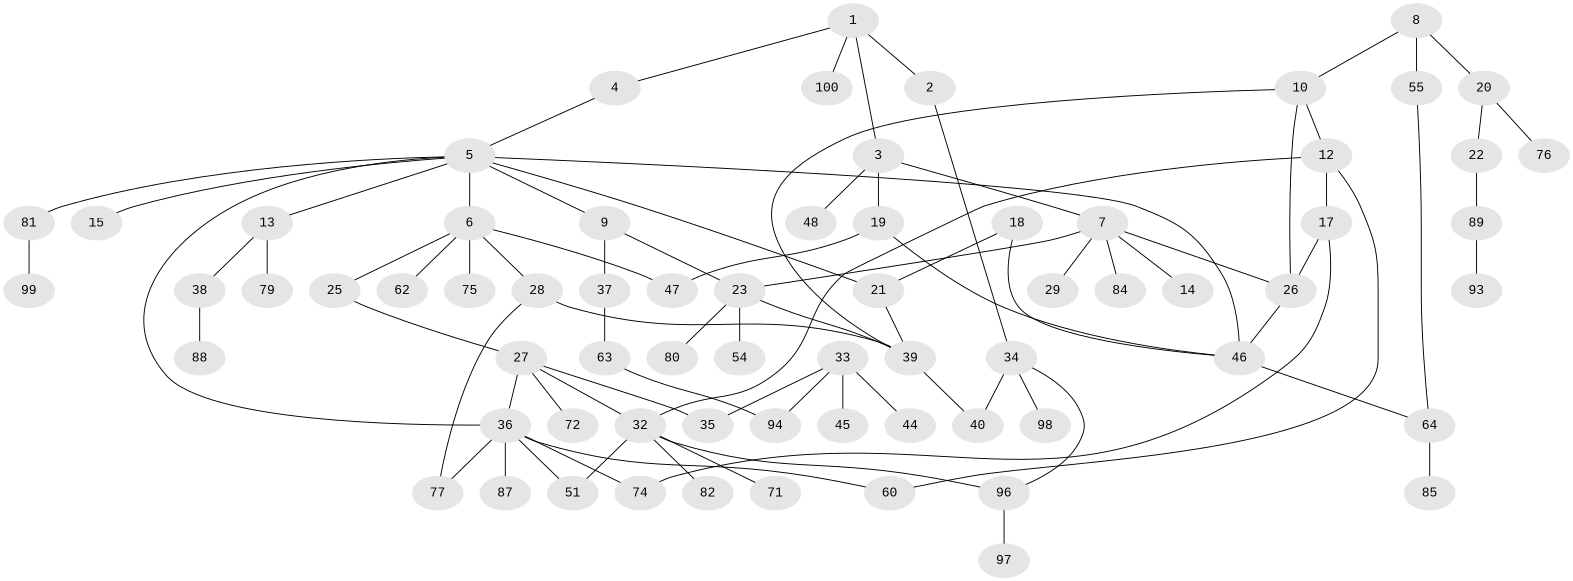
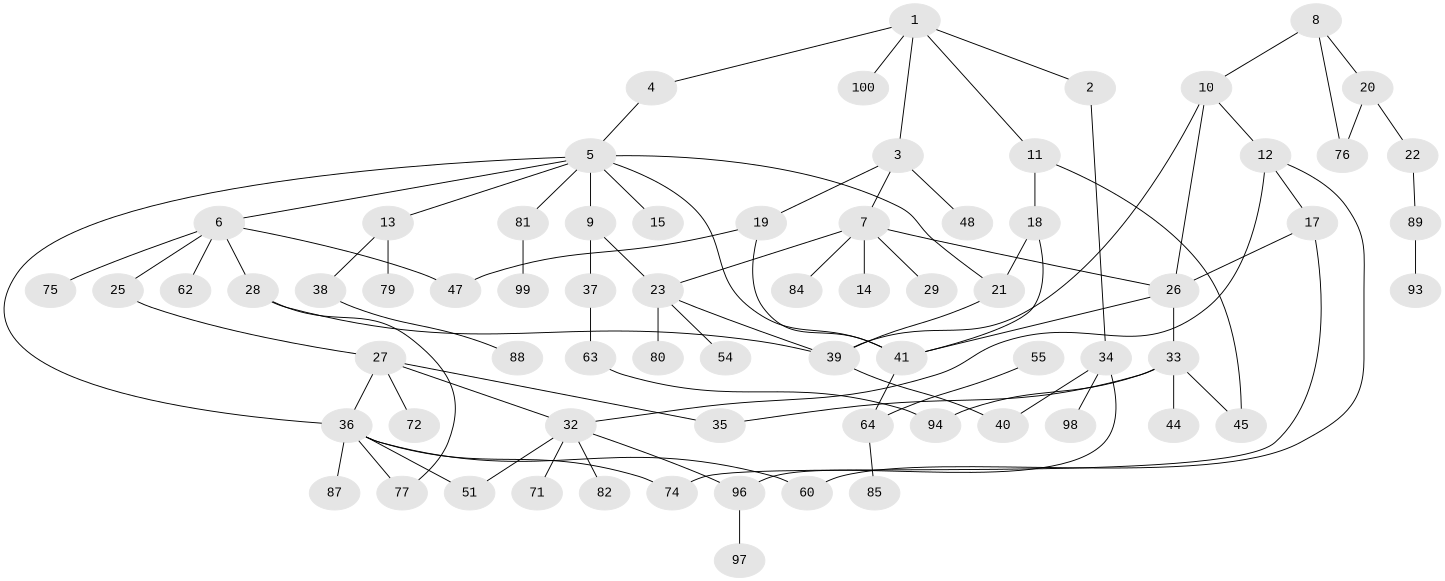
  graph {
    fontname="Liberation Mono"
    node [color=gray90 fontname="Liberation Mono" style=filled]
    edge [fontname="Liberation Mono"]
    1 [super="+70"]
    2
    3 [super="+68"]
    4 [super="+49"]
+   11 [super="+78"]
    100
    34 [super="+67"]
    7 [super="+52"]
    19 [super="+43"]
    48
    5 [super="+59"]
    18
    45 [super="+55"]
    n14 [label=96]
    40
    98
    14
    23 [super="+30"]
    26 [super="+31"]
    29
    84
-   41 [super="+96" label=46]
+   41 [super="+96"]
    47 [super="+61"]
    6 [super="+66"]
    9
    13 [super="+16"]
    15
    21 [super="+95"]
    36 [super="+69"]
    81
    25
    28 [super="+56"]
    62
    75
    37 [super="+57"]
    38
    79
    39 [super="+91"]
    60 [super="+73"]
    74 [super="+86"]
    77
    51
    87
    64
    99
    27 [super="+97"]
    8
    10
    20 [super="+58"]
    n50 [label=55 super="+83"]
    54
    80
    33 [super="+65"]
    12
    22 [super="+24"]
    76
    63
    17 [super="+42"]
    32 [super="+50"]
    71
    82
    88
    89
    93
    35
    72 [super="+90"]
    44
    94
    n69 [label=97]
    85
    1 -- 2
    1 -- 3
    1 -- 4
+   1 -- 11
    1 -- 100
    2 -- 34
    3 -- 7
    3 -- 19
    3 -- 48
    4 -- 5
+   11 -- 18
+   11 -- 45
    34 -- n14
    34 -- 40
    34 -- 98
    7 -- 14
    7 -- 23
    7 -- 26
    7 -- 29
    7 -- 84
    19 -- 41
    19 -- 47
    5 -- 41
    5 -- 6
    5 -- 9
    5 -- 13
    5 -- 15
    5 -- 21
    5 -- 36
    5 -- 81
    18 -- 41
    18 -- 21
    n14 -- n69
    23 -- 39
    23 -- 54
    23 -- 80
    26 -- 41
+   26 -- 33
    41 -- 64
    6 -- 47
    6 -- 25
    6 -- 28
    6 -- 62
    6 -- 75
    9 -- 23
    9 -- 37 [weight=2]
    13 -- 38
    13 -- 79
    21 -- 39
    36 -- 60
    36 -- 74
    36 -- 77
    36 -- 51
    36 -- 87
    81 -- 99
    25 -- 27
    28 -- 39
    28 -- 77
    37 -- 63
    38 -- 88
    39 -- 40
    64 -- 85
    27 -- 36 [weight=2]
    27 -- 32
    27 -- 35
    27 -- 72
    8 -- 10
    8 -- 20
-   8 -- n50
+   8 -- 76
    10 -- 26
    10 -- 39
    10 -- 12
    20 -- 22
    20 -- 76
    n50 -- 64
    33 -- 45
    33 -- 35
    33 -- 44
    33 -- 94
    12 -- 60
    12 -- 17
    12 -- 32
    22 -- 89
    63 -- 94
    17 -- 26
    17 -- 74
    32 -- n14
    32 -- 51
    32 -- 71
    32 -- 82
    89 -- 93
  }
